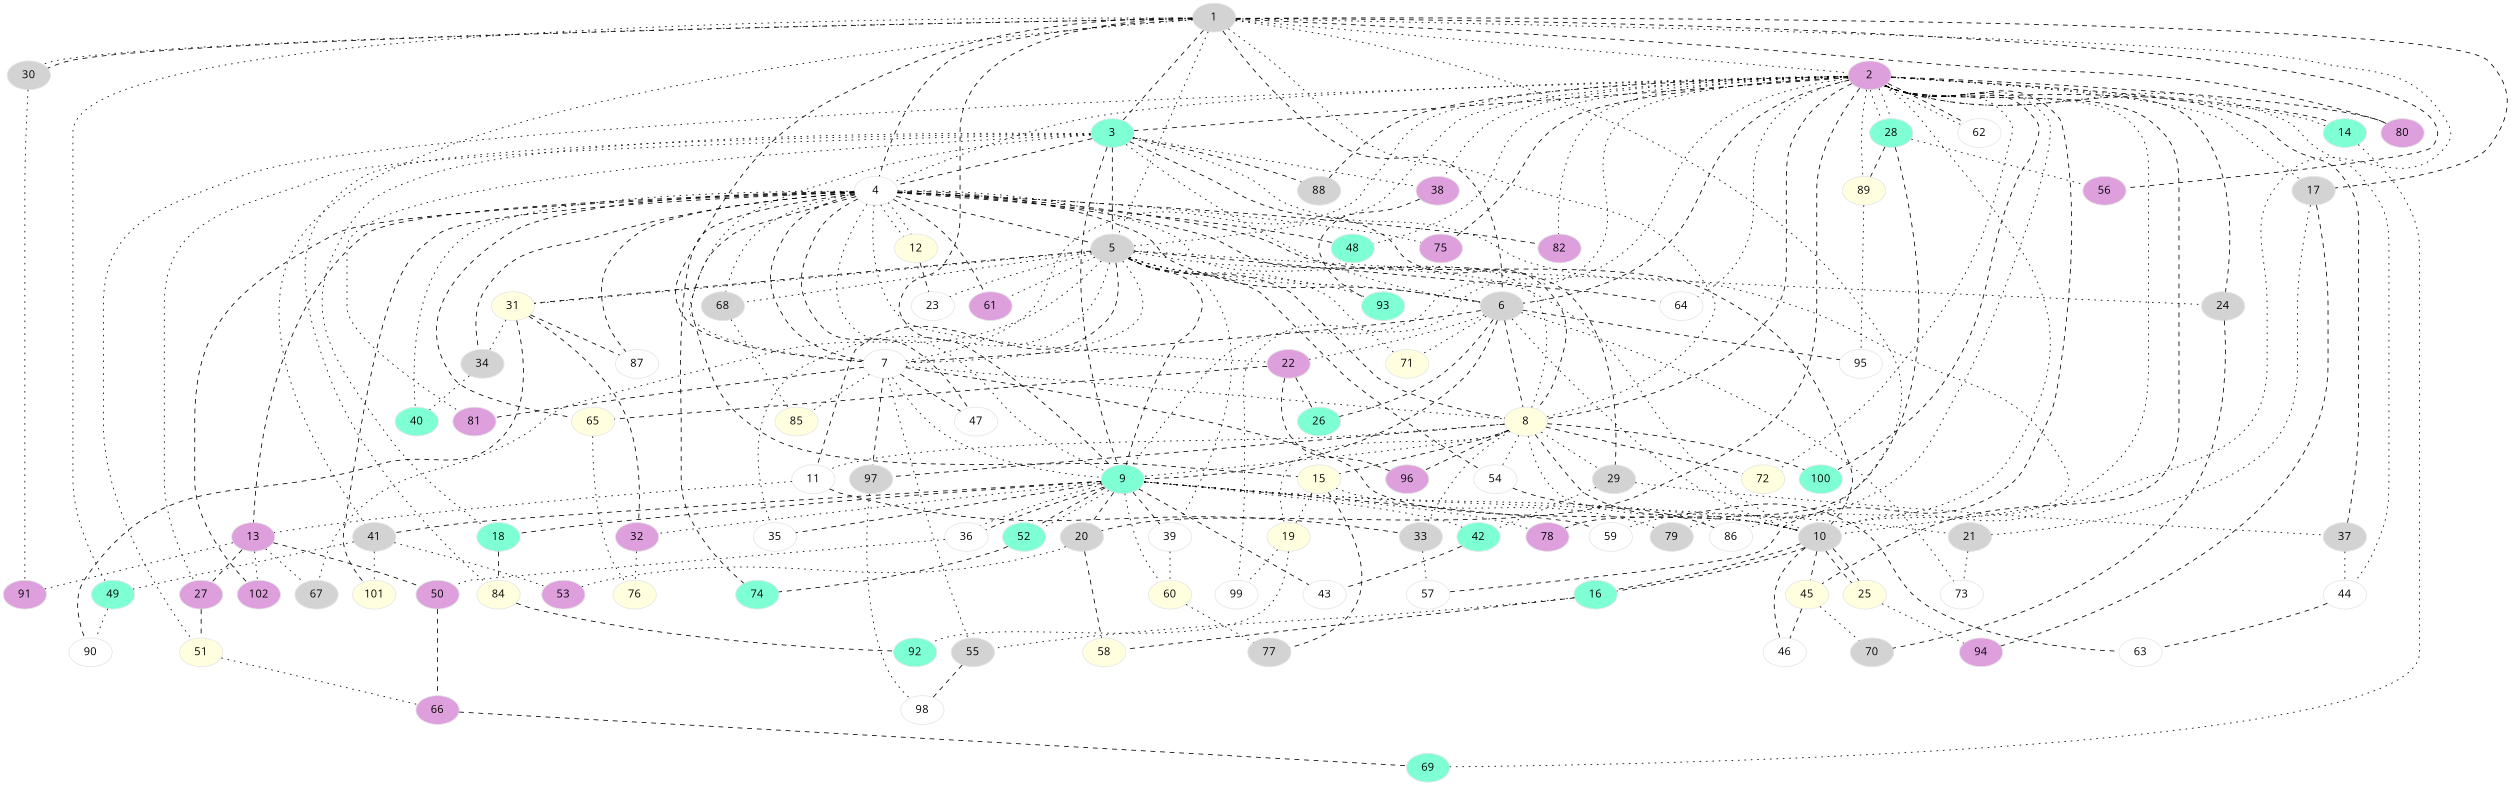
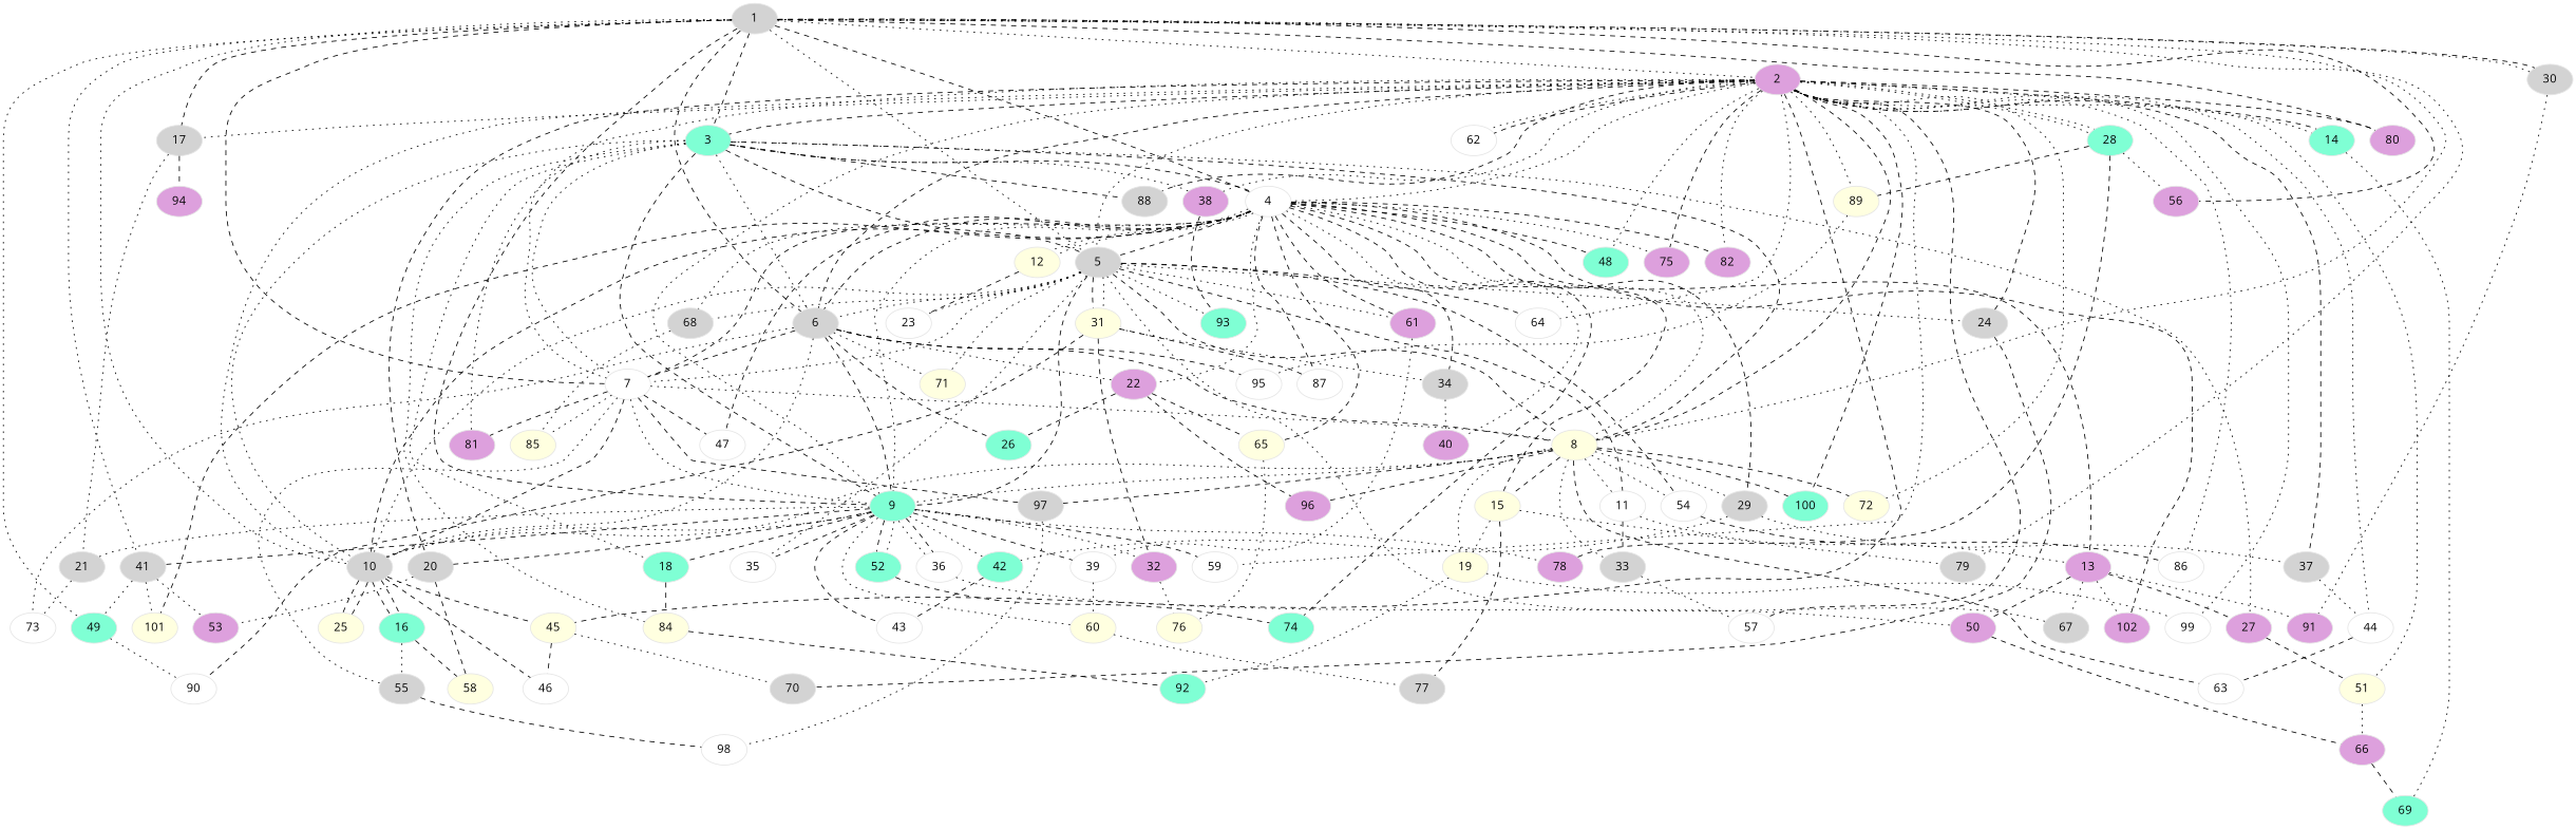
  graph {
    fontname="Open Sans"
    node [color=gray90 fillcolor=white fontname="Open Sans" style=filled]
    edge [fontname="Open Sans" style=dotted]
    1 [fillcolor=lightgrey]
    2 [fillcolor=plum]
    3 [fillcolor=aquamarine]
    4
    5 [fillcolor=lightgrey]
    6 [fillcolor=lightgrey]
    7
    8 [fillcolor=lightyellow]
    9 [fillcolor=aquamarine]
    10 [fillcolor=lightgrey]
    17 [fillcolor=lightgrey]
    30 [fillcolor=lightgrey]
    41 [fillcolor=lightgrey]
    49 [fillcolor=aquamarine]
    56 [fillcolor=plum]
    79 [fillcolor=lightgrey]
    80 [fillcolor=plum]
    14 [fillcolor=aquamarine]
    20 [fillcolor=lightgrey]
    24 [fillcolor=lightgrey]
    28 [fillcolor=aquamarine]
    37 [fillcolor=lightgrey]
    38 [fillcolor=plum]
    44
    45 [fillcolor=lightyellow]
    48 [fillcolor=aquamarine]
    51 [fillcolor=lightyellow]
    57
    59
    62
    64
    72 [fillcolor=lightyellow]
    75 [fillcolor=plum]
    82 [fillcolor=plum]
    86
    88 [fillcolor=lightgrey]
    89 [fillcolor=lightyellow]
    99
    100 [fillcolor=aquamarine]
    18 [fillcolor=aquamarine]
    27 [fillcolor=plum]
    81 [fillcolor=plum]
    84 [fillcolor=lightyellow]
    12 [fillcolor=lightyellow]
    13 [fillcolor=plum]
    15 [fillcolor=lightyellow]
    22 [fillcolor=plum]
    29 [fillcolor=lightgrey]
    34 [fillcolor=lightgrey]
-   40 [fillcolor=aquamarine]
+   40 [fillcolor=plum]
    47
    61 [fillcolor=plum]
    65 [fillcolor=lightyellow]
    68 [fillcolor=lightgrey]
    74 [fillcolor=aquamarine]
    87
    101 [fillcolor=lightyellow]
    102 [fillcolor=plum]
    93 [fillcolor=aquamarine]
    11
    23
    31 [fillcolor=lightyellow]
    35
    39
    54
    67 [fillcolor=lightgrey]
    71 [fillcolor=lightyellow]
    26 [fillcolor=aquamarine]
    73
    95
    55 [fillcolor=lightgrey]
    85 [fillcolor=lightyellow]
    97 [fillcolor=lightgrey]
    19 [fillcolor=lightyellow]
    33 [fillcolor=lightgrey]
    63
    96 [fillcolor=plum]
    21 [fillcolor=lightgrey]
    32 [fillcolor=plum]
    36
    42 [fillcolor=aquamarine]
    43
    52 [fillcolor=aquamarine]
    60 [fillcolor=lightyellow]
    78 [fillcolor=plum]
    16 [fillcolor=aquamarine]
    25 [fillcolor=lightyellow]
    46
    94 [fillcolor=plum]
    91 [fillcolor=plum]
    53 [fillcolor=plum]
    90
    69 [fillcolor=aquamarine]
    58 [fillcolor=lightyellow]
    70 [fillcolor=lightgrey]
    66 [fillcolor=plum]
    92 [fillcolor=aquamarine]
    50 [fillcolor=plum]
    77 [fillcolor=lightgrey]
    76 [fillcolor=lightyellow]
    98
    1 -- 2
    1 -- 3 [style=dashed]
    1 -- 4 [style=dashed]
    1 -- 5
    1 -- 6 [style=dashed]
    1 -- 7 [style=dashed]
    1 -- 8
    1 -- 9 [style=dashed]
    1 -- 10
    1 -- 17 [style=dashed]
    1 -- 30
    1 -- 30 [style=dashed]
    1 -- 41
    1 -- 49
    1 -- 56 [style=dashed]
    1 -- 79
    1 -- 80 [style=dashed]
    2 -- 3 [style=dashed]
    2 -- 4
    2 -- 5
    2 -- 6 [style=dashed]
    2 -- 7
    2 -- 8 [style=dashed]
    2 -- 9
    2 -- 10
    2 -- 17
    2 -- 80 [style=dashed]
    2 -- 14
    2 -- 14 [style=dashed]
    2 -- 20 [style=dashed]
    2 -- 24 [style=dashed]
    2 -- 28
    2 -- 28
    2 -- 37 [style=dashed]
    2 -- 38
    2 -- 44
    2 -- 45 [style=dashed]
    2 -- 48
    2 -- 51
    2 -- 57 [style=dashed]
    2 -- 59
    2 -- 62
    2 -- 62 [style=dashed]
    2 -- 64
    2 -- 72
    2 -- 75 [style=dashed]
    2 -- 82
    2 -- 86
    2 -- 88 [style=dashed]
    2 -- 89
    2 -- 99
    2 -- 100 [style=dashed]
    3 -- 4 [style=dashed]
    3 -- 5 [style=dashed]
    3 -- 6
    3 -- 7
    3 -- 8 [style=dashed]
    3 -- 9 [style=dashed]
    3 -- 10
    3 -- 38
    3 -- 88 [style=dashed]
    3 -- 18
    3 -- 27
    3 -- 81
    3 -- 84
    4 -- 5 [style=dashed]
    4 -- 6 [style=dashed]
    4 -- 7 [style=dashed]
    4 -- 8
    4 -- 9
    4 -- 10 [style=dashed]
    4 -- 48 [style=dashed]
    4 -- 75
    4 -- 82 [style=dashed]
    4 -- 12
    4 -- 12
    4 -- 13 [style=dashed]
    4 -- 15 [style=dashed]
    4 -- 22
    4 -- 29 [style=dashed]
    4 -- 34 [style=dashed]
    4 -- 40
    4 -- 47 [style=dashed]
    4 -- 61 [style=dashed]
    4 -- 65 [style=dashed]
    4 -- 68
    4 -- 74 [style=dashed]
    4 -- 87 [style=dashed]
    4 -- 101 [style=dashed]
    4 -- 102 [style=dashed]
    5 -- 6
    5 -- 7
    5 -- 8 [style=dashed]
    5 -- 9 [style=dashed]
    5 -- 10
    5 -- 24
    5 -- 64 [style=dashed]
    5 -- 61
    5 -- 68
    5 -- 93
    5 -- 11 [style=dashed]
    5 -- 23
    5 -- 31 [style=dashed]
    5 -- 31
    5 -- 35
-   5 -- 39
+   61 -- 39
    5 -- 54 [style=dashed]
    5 -- 67
    5 -- 71
    6 -- 7 [style=dashed]
    6 -- 8 [style=dashed]
    6 -- 9 [style=dashed]
    6 -- 10
    6 -- 22
    6 -- 71
    6 -- 26 [style=dashed]
    6 -- 73
    6 -- 95 [style=dashed]
    7 -- 8
    7 -- 9
    7 -- 10 [style=dashed]
    7 -- 81 [style=dashed]
    7 -- 47 [style=dashed]
    7 -- 55
    7 -- 85
    7 -- 97 [style=dashed]
    8 -- 9
    8 -- 10
    8 -- 72 [style=dashed]
    8 -- 100 [style=dashed]
    8 -- 15 [style=dashed]
    8 -- 29
    8 -- 11
    8 -- 54
    8 -- 97 [style=dashed]
    8 -- 19
    8 -- 33
    8 -- 63 [style=dashed]
    8 -- 96 [style=dashed]
    9 -- 10
    9 -- 41 [style=dashed]
    9 -- 20 [style=dashed]
    9 -- 59 [style=dashed]
    9 -- 18 [style=dashed]
    9 -- 35 [style=dashed]
    9 -- 39 [style=dashed]
    9 -- 21
    9 -- 32
    9 -- 36
    9 -- 36 [style=dashed]
    9 -- 42
    9 -- 43 [style=dashed]
    9 -- 52 [style=dashed]
    9 -- 52
    9 -- 60
    9 -- 78
    10 -- 45 [style=dashed]
    10 -- 16 [style=dashed]
    10 -- 16 [style=dashed]
    10 -- 25 [style=dashed]
    10 -- 25 [style=dashed]
    10 -- 46 [style=dashed]
    17 -- 21
    17 -- 94 [style=dashed]
    30 -- 91
    41 -- 49
    41 -- 101
    41 -- 53
    49 -- 90
    14 -- 69
    20 -- 53
    20 -- 58 [style=dashed]
    24 -- 70 [style=dashed]
    28 -- 56
    28 -- 89 [style=dashed]
    28 -- 78 [style=dashed]
    37 -- 44
    38 -- 93 [style=dashed]
    44 -- 63 [style=dashed]
    45 -- 46 [style=dashed]
    45 -- 70
    51 -- 66
    89 -- 95
    18 -- 84 [style=dashed]
    27 -- 51 [style=dashed]
    84 -- 92 [style=dashed]
    12 -- 23 [style=dashed]
    13 -- 27 [style=dashed]
    13 -- 102
    13 -- 67
    13 -- 91
    13 -- 50 [style=dashed]
    15 -- 79
    15 -- 19
    15 -- 77 [style=dashed]
    22 -- 65 [style=dashed]
    22 -- 26 [style=dashed]
    22 -- 96 [style=dashed]
    29 -- 37
    29 -- 42
    34 -- 40
    65 -- 76
    68 -- 85
    11 -- 13
    11 -- 33 [style=dashed]
    31 -- 34
    31 -- 87 [style=dashed]
    31 -- 32 [style=dashed]
    31 -- 90 [style=dashed]
    39 -- 60
    54 -- 86 [style=dashed]
    55 -- 98 [style=dashed]
    97 -- 98
    19 -- 99
    19 -- 92
    33 -- 57
    21 -- 73
    32 -- 76
    36 -- 50
    42 -- 43 [style=dashed]
    52 -- 74 [style=dashed]
    60 -- 77
    16 -- 55
    16 -- 58 [style=dashed]
-   25 -- 94
    66 -- 69 [style=dashed]
    50 -- 66 [style=dashed]
  }
